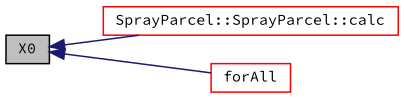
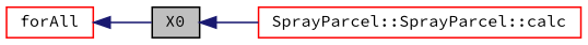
  digraph {
    fontname="Source Code Pro"
    rankdir=LR
    node [color=red fontname="Source Code Pro" fontsize=10 shape=record]
    edge [color=midnightblue dir=back fontname="Source Code Pro" fontsize=10 labelfontname=FreeSans labelfontsize=10 style=solid]
    n1 [color=black fillcolor=grey75 fontcolor=black height=0.2 label=X0 style=filled width=0.4]
    n2 [height=0.2 label="SprayParcel::SprayParcel::calc" width=0.4]
    n3 [height=0.2 label=forAll width=0.4]
    n1 -> n2
-   n1 -> n3
+   n3 -> n1
  }
